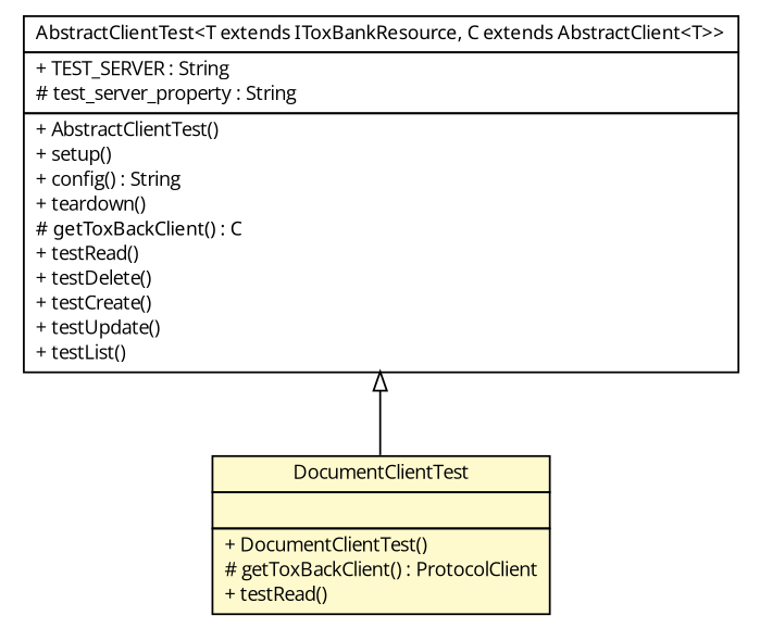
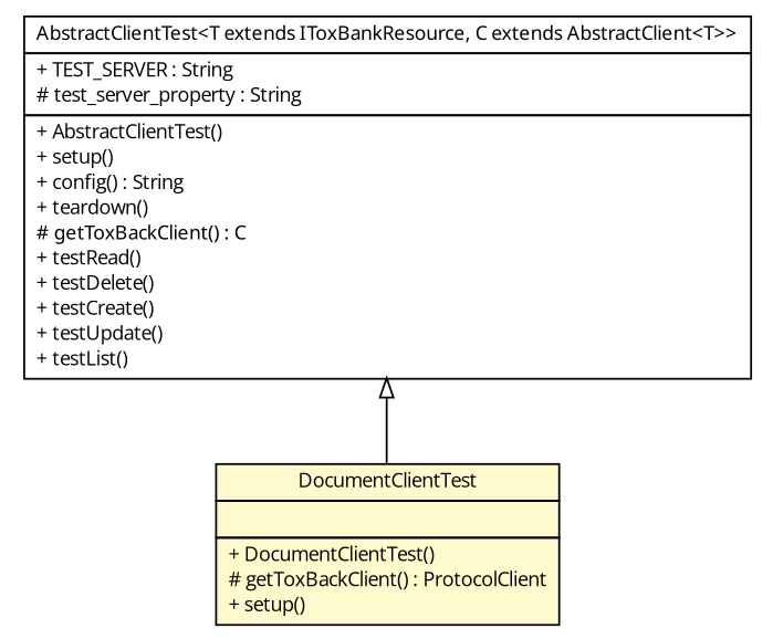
  digraph {
    fontname="Open Sans"
    node [fontcolor=black fontname="Open Sans" fontsize=10.0 shape=plaintext]
-   n1 [label=<<table border="0" cellborder="1" cellspacing="0" cellpadding="2" port="p" bgcolor="lemonChiffon" href="./DocumentClientTest.html"> 		<tr><td><table border="0" cellspacing="0" cellpadding="1"> 			<tr><td> DocumentClientTest </td></tr> 		</table></td></tr> 		<tr><td><table border="0" cellspacing="0" cellpadding="1"> 			<tr><td align="left">  </td></tr> 		</table></td></tr> 		<tr><td><table border="0" cellspacing="0" cellpadding="1"> 			<tr><td align="left"> + DocumentClientTest() </td></tr> 			<tr><td align="left"> # getToxBackClient() : ProtocolClient </td></tr> 			<tr><td align="left"> + testRead() </td></tr> 		</table></td></tr> 		</table>>]
+   n1 [label=<<table border="0" cellborder="1" cellspacing="0" cellpadding="2" port="p" bgcolor="lemonChiffon" href="./DocumentClientTest.html"> 		<tr><td><table border="0" cellspacing="0" cellpadding="1"> 			<tr><td> DocumentClientTest </td></tr> 		</table></td></tr> 		<tr><td><table border="0" cellspacing="0" cellpadding="1"> 			<tr><td align="left">  </td></tr> 		</table></td></tr> 		<tr><td><table border="0" cellspacing="0" cellpadding="1"> 			<tr><td align="left"> + DocumentClientTest() </td></tr> 			<tr><td align="left"> # getToxBackClient() : ProtocolClient </td></tr> 			<tr><td align="left"> + setup() </td></tr> 		</table></td></tr> 		</table>>]
    n2 [label=<<table border="0" cellborder="1" cellspacing="0" cellpadding="2" port="p" href="./AbstractClientTest.html"> 		<tr><td><table border="0" cellspacing="0" cellpadding="1"> 			<tr><td><font face="ariali"> AbstractClientTest&lt;T extends IToxBankResource, C extends AbstractClient&lt;T&gt;&gt; </font></td></tr> 		</table></td></tr> 		<tr><td><table border="0" cellspacing="0" cellpadding="1"> 			<tr><td align="left"> + TEST_SERVER : String </td></tr> 			<tr><td align="left"> # test_server_property : String </td></tr> 		</table></td></tr> 		<tr><td><table border="0" cellspacing="0" cellpadding="1"> 			<tr><td align="left"> + AbstractClientTest() </td></tr> 			<tr><td align="left"> + setup() </td></tr> 			<tr><td align="left"> + config() : String </td></tr> 			<tr><td align="left"> + teardown() </td></tr> 			<tr><td align="left"><font face="ariali" point-size="10.0"> # getToxBackClient() : C </font></td></tr> 			<tr><td align="left"> + testRead() </td></tr> 			<tr><td align="left"> + testDelete() </td></tr> 			<tr><td align="left"> + testCreate() </td></tr> 			<tr><td align="left"> + testUpdate() </td></tr> 			<tr><td align="left"> + testList() </td></tr> 		</table></td></tr> 		</table>>]
    n2 -> n1 [arrowtail=empty dir=back fontname="Open Sans" fontsize=10 headport=p labelfontname=arial labelfontsize=10 tailport=p]
  }
